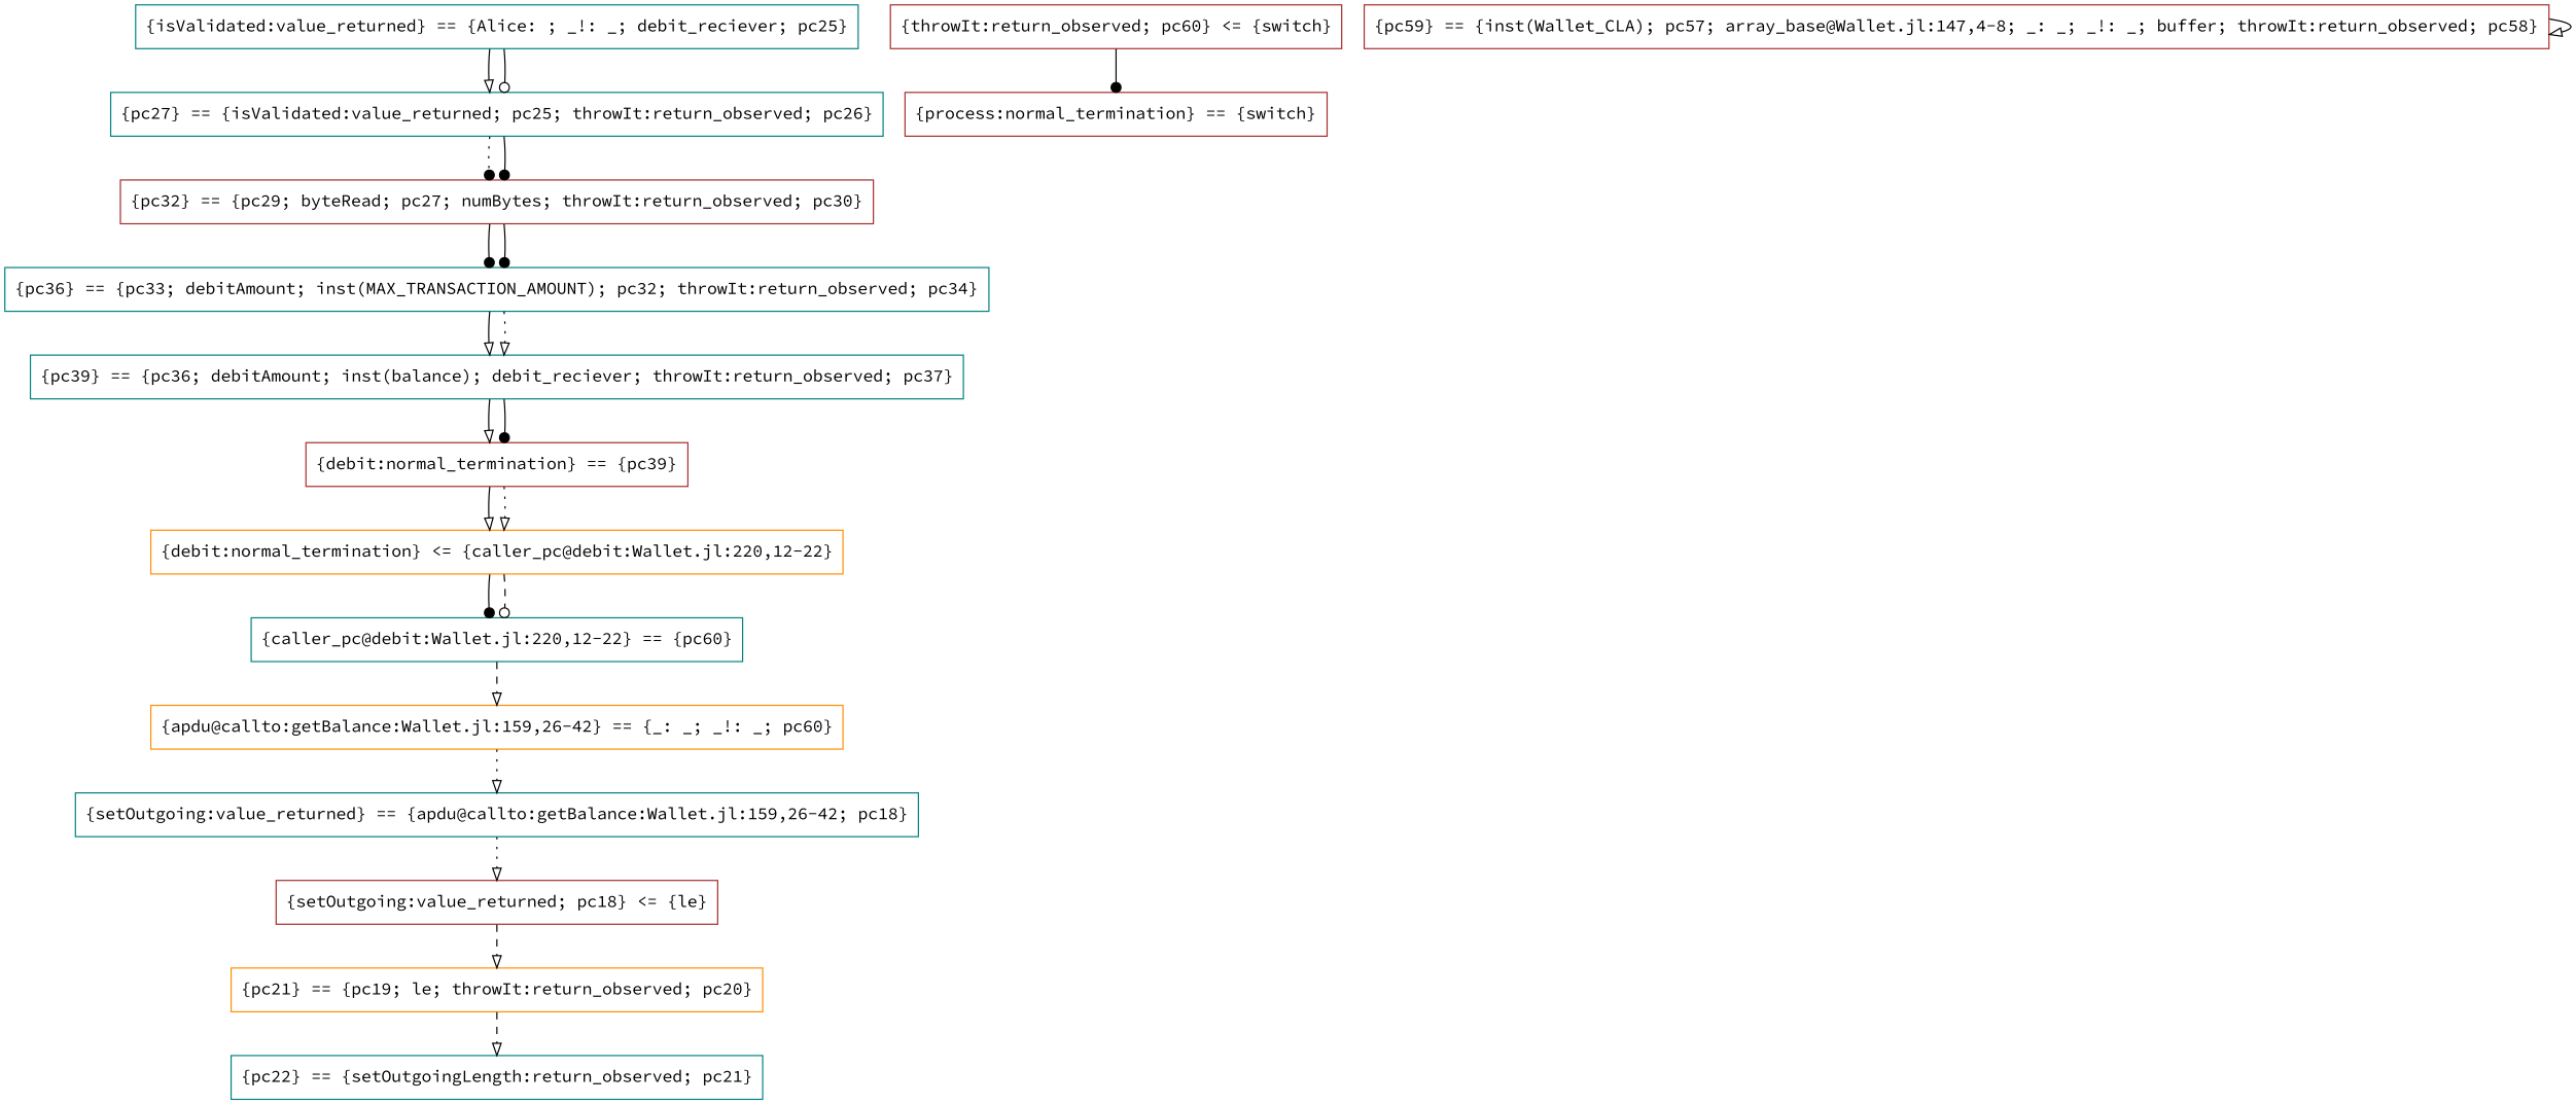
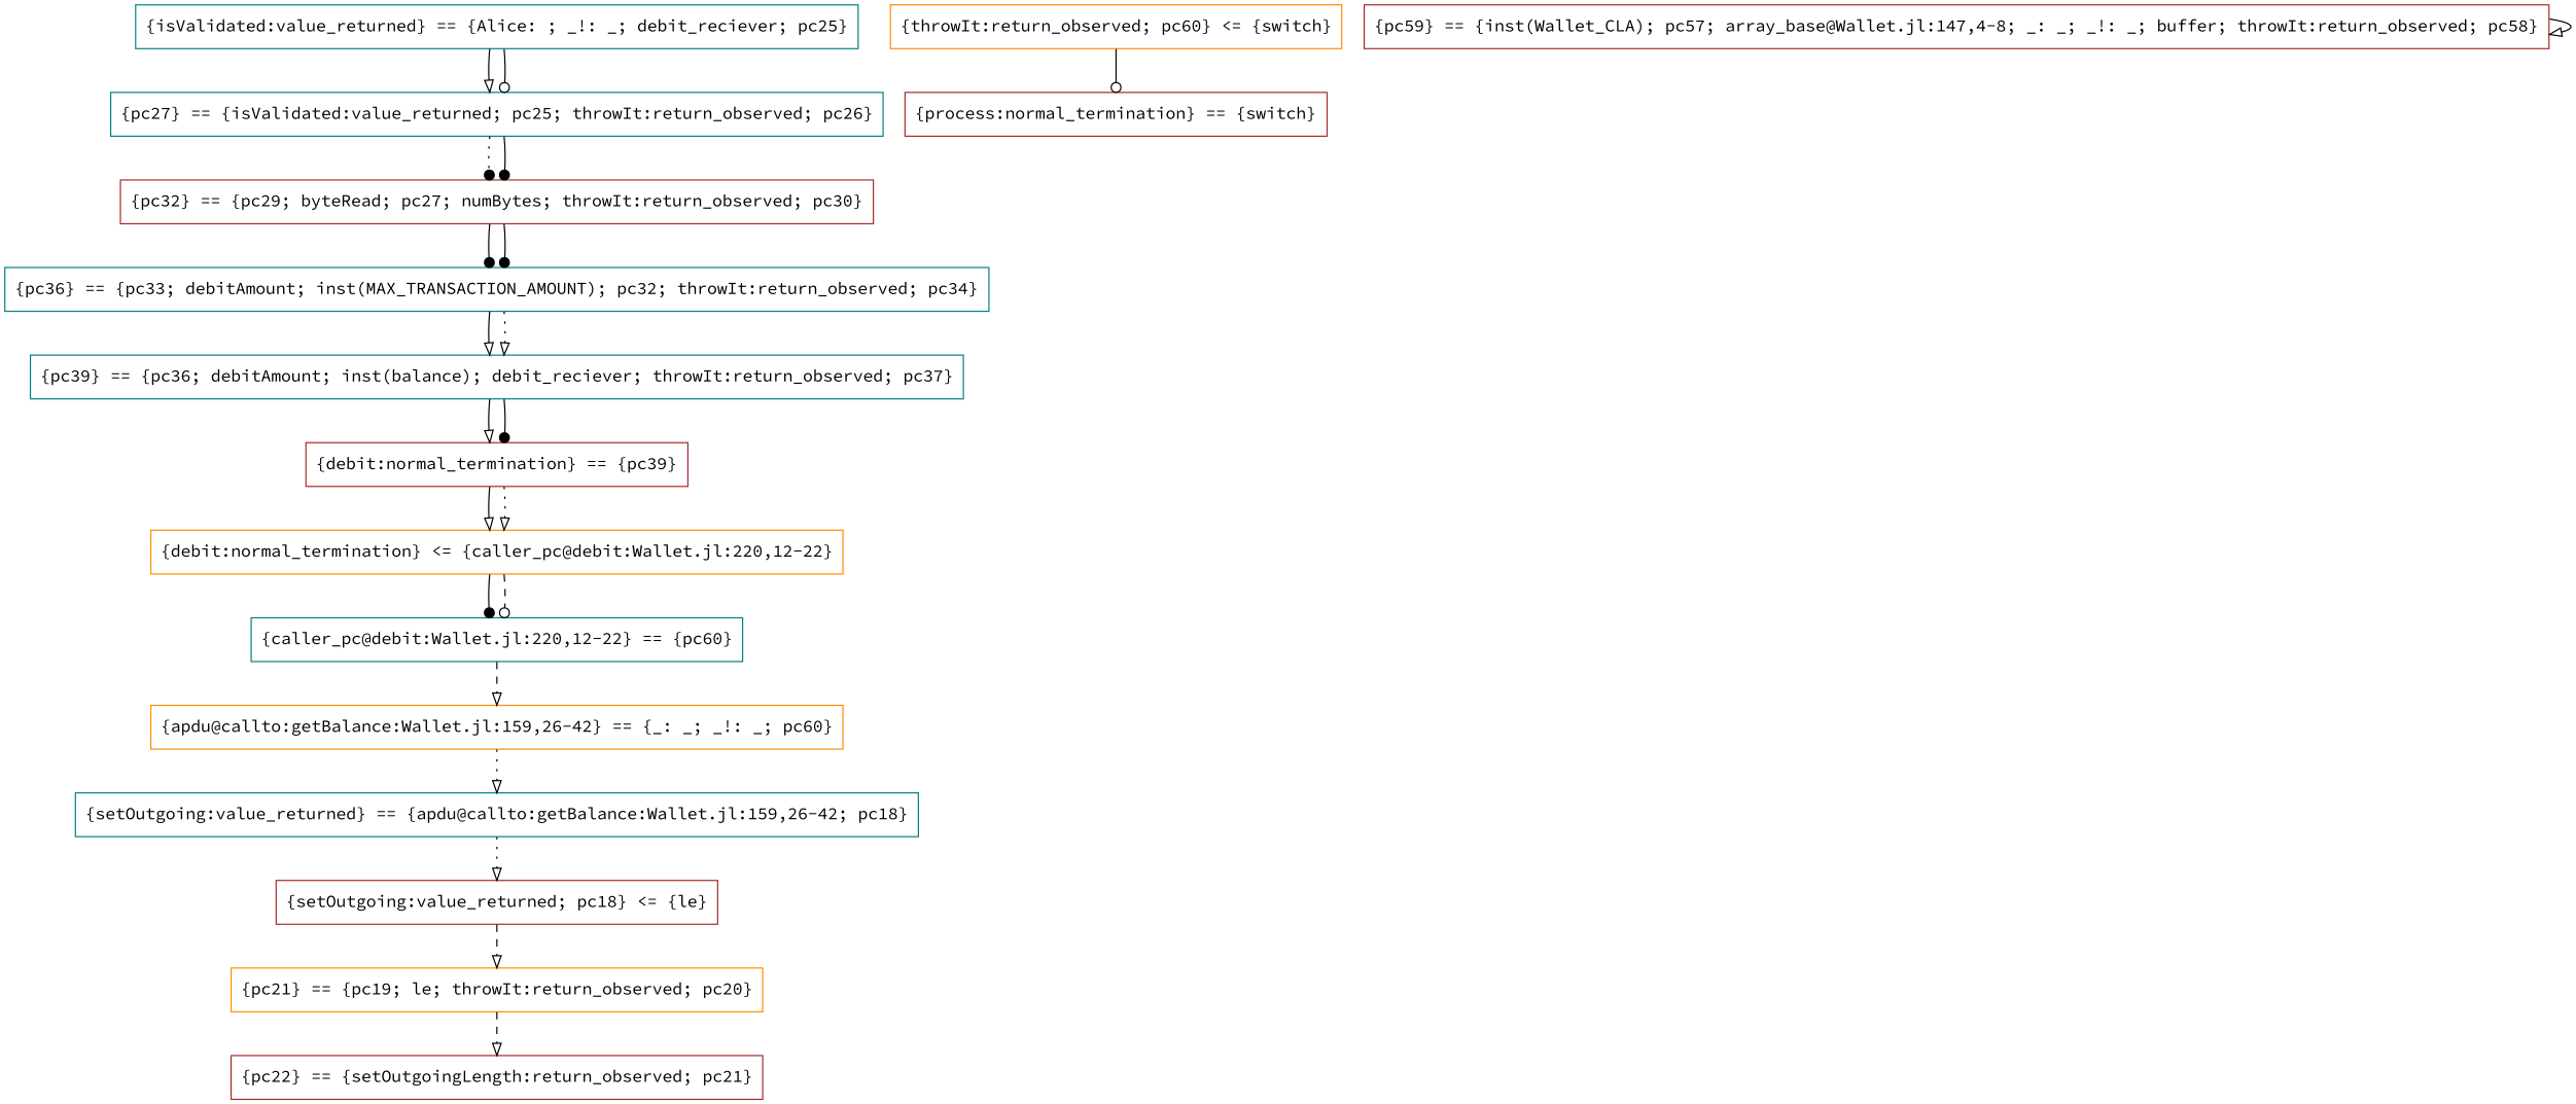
  digraph {
    fontname="Source Code Pro"
    node [color=teal fontname="Source Code Pro" shape=rectangle]
    edge [arrowhead=onormal fontname="Source Code Pro" style=solid]
    n1 [color=brown label="{debit:normal_termination} == {pc39}"]
    n2 [color=darkorange label="{debit:normal_termination} <= {caller_pc@debit:Wallet.jl:220,12-22}"]
    n3 [label="{caller_pc@debit:Wallet.jl:220,12-22} == {pc60}"]
    n4 [color=darkorange label="{apdu@callto:getBalance:Wallet.jl:159,26-42} == {_: _; _!: _; pc60}"]
-   n5 [color=brown label="{throwIt:return_observed; pc60} <= {switch}"]
+   n5 [color=darkorange label="{throwIt:return_observed; pc60} <= {switch}"]
    n6 [color=brown label="{process:normal_termination} == {switch}"]
    n7 [label="{setOutgoing:value_returned} == {apdu@callto:getBalance:Wallet.jl:159,26-42; pc18}"]
    n8 [color=brown label="{pc32} == {pc29; byteRead; pc27; numBytes; throwIt:return_observed; pc30}"]
    n9 [label="{pc36} == {pc33; debitAmount; inst(MAX_TRANSACTION_AMOUNT); pc32; throwIt:return_observed; pc34}"]
    n10 [label="{pc39} == {pc36; debitAmount; inst(balance); debit_reciever; throwIt:return_observed; pc37}"]
    n11 [color=brown label="{pc59} == {inst(Wallet_CLA); pc57; array_base@Wallet.jl:147,4-8; _: _; _!: _; buffer; throwIt:return_observed; pc58}"]
    n12 [color=brown label="{setOutgoing:value_returned; pc18} <= {le}"]
    n13 [color=darkorange label="{pc21} == {pc19; le; throwIt:return_observed; pc20}"]
-   n14 [label="{pc22} == {setOutgoingLength:return_observed; pc21}"]
+   n14 [color=brown label="{pc22} == {setOutgoingLength:return_observed; pc21}"]
    n15 [label="{pc27} == {isValidated:value_returned; pc25; throwIt:return_observed; pc26}"]
    n16 [label="{isValidated:value_returned} == {Alice: ; _!: _; debit_reciever; pc25}"]
    n1 -> n2
    n1 -> n2 [style=dotted]
    n2 -> n3 [arrowhead=dot]
    n2 -> n3 [arrowhead=odot style=dashed]
    n3 -> n4 [style=dashed]
    n4 -> n7 [style=dotted]
-   n5 -> n6 [arrowhead=dot]
+   n5 -> n6 [arrowhead=odot]
    n7 -> n12 [style=dotted]
    n8 -> n9 [arrowhead=dot]
    n8 -> n9 [arrowhead=dot]
    n9 -> n10
    n9 -> n10 [style=dotted]
    n10 -> n1
    n10 -> n1 [arrowhead=dot]
    n11 -> n11
    n12 -> n13 [style=dashed]
    n13 -> n14 [style=dashed]
    n15 -> n8 [arrowhead=dot style=dotted]
    n15 -> n8 [arrowhead=dot]
    n16 -> n15
    n16 -> n15 [arrowhead=odot]
  }
